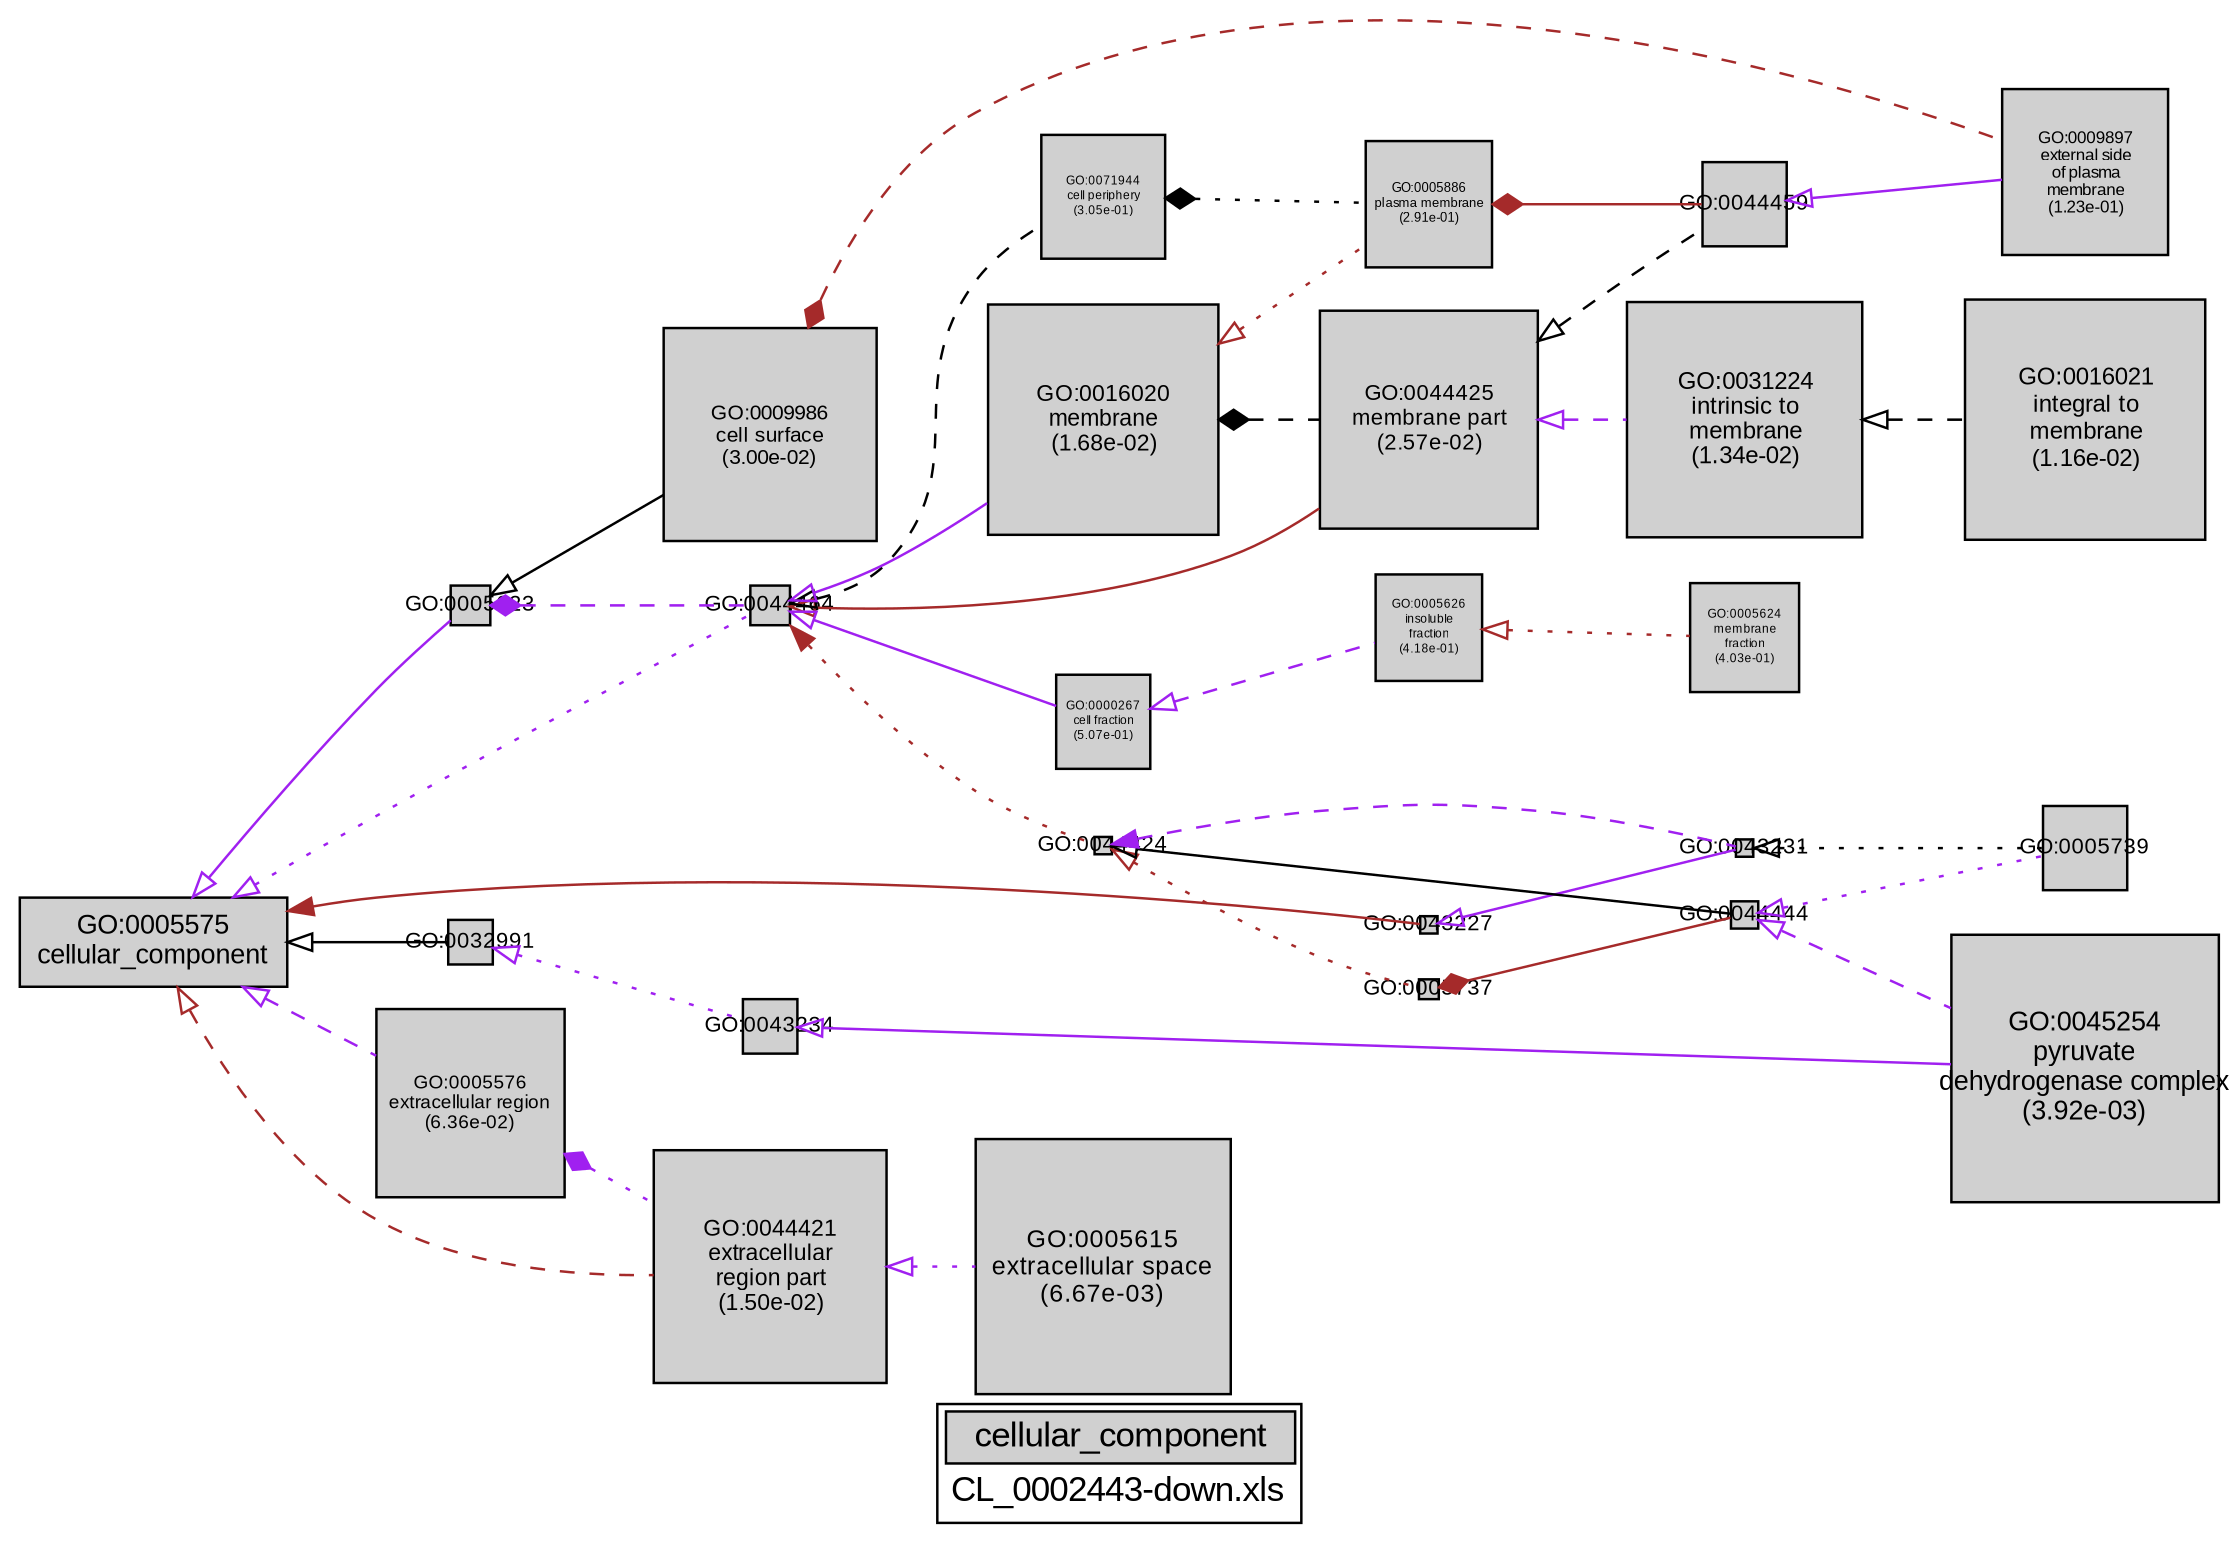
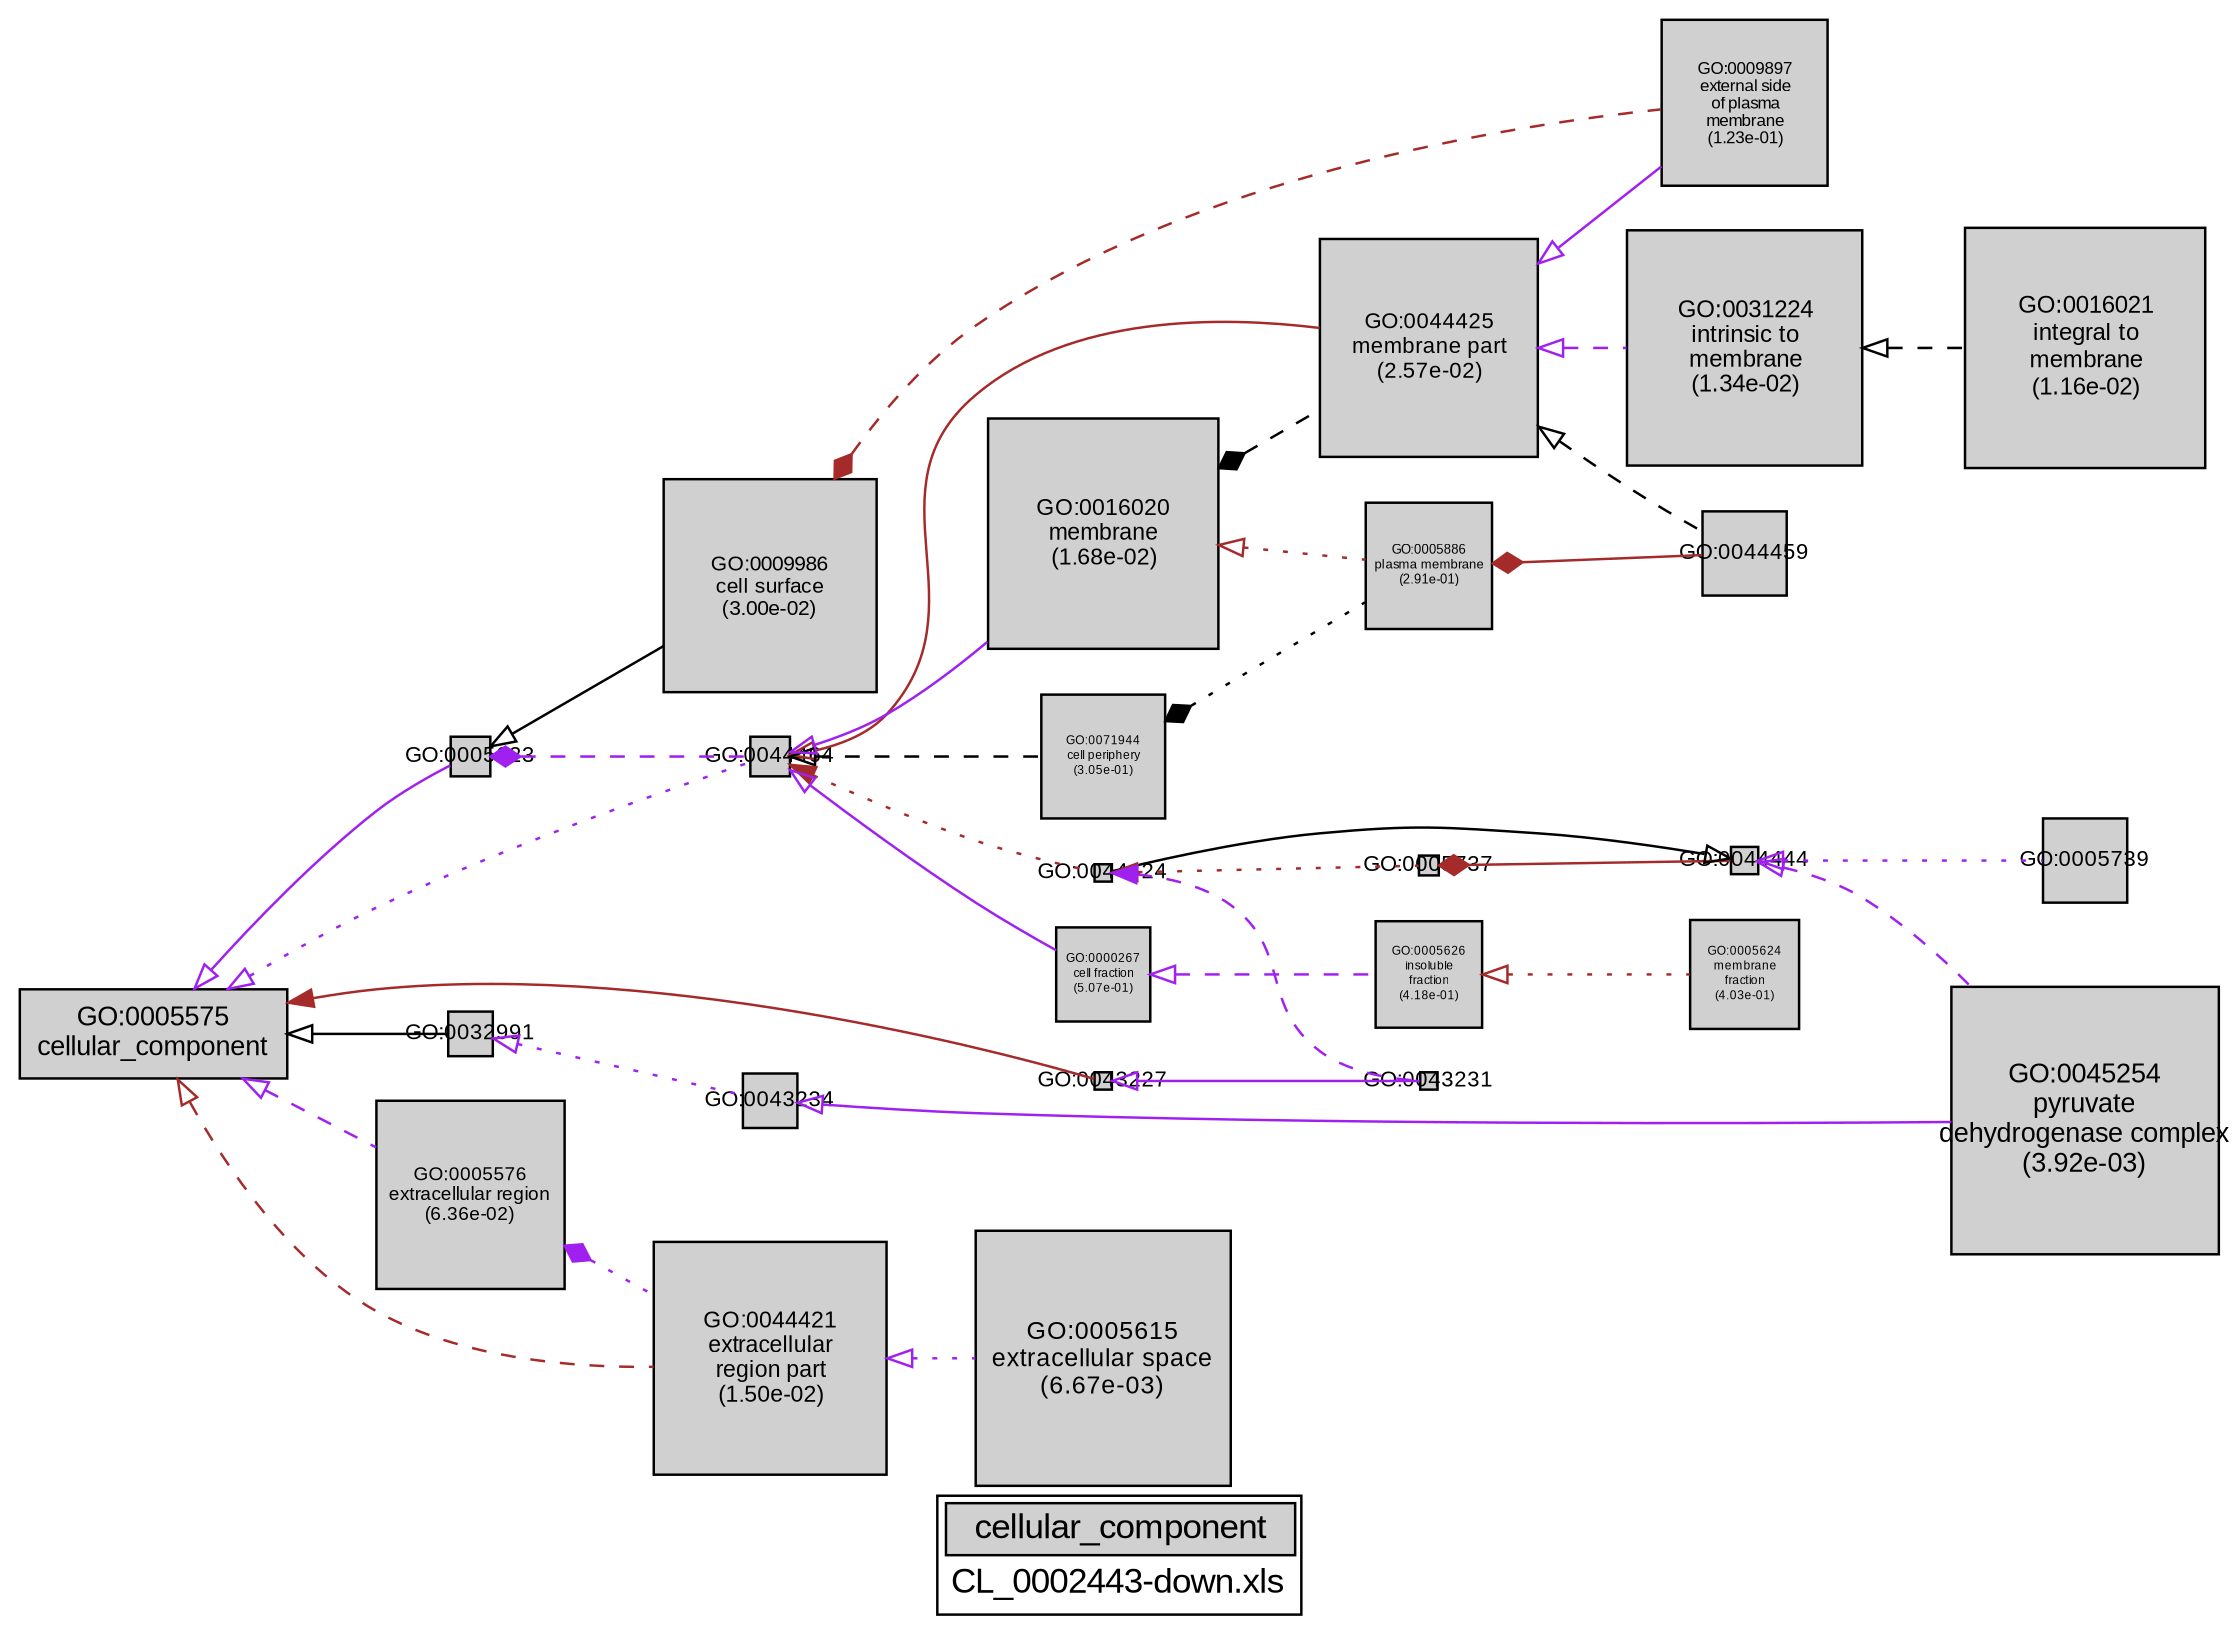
  digraph {
    bgcolor="#FFFFFF"
    fontname="Liberation Sans"
    label=<<TABLE COLOR="black" BGCOLOR="white"><TR><TD COLSPAN="2" BGCOLOR="#D0D0D0"><FONT COLOR="black">cellular_component</FONT></TD></TR><TR><TD BORDER="0">CL_0002443-down.xls</TD></TR></TABLE>>
    rankdir=LR
    node [color=black fillcolor="#D0D0D0" fixedsize=true fontcolor=black fontname="Liberation Sans" fontsize=9 shape=box style=filled]
    edge [arrowtail=empty color=purple dir=back fontname="Liberation Sans" style=solid weight=5.0]
    "GO:0044459" [height=0.475856606052 width=0.475856606052]
    n2 [fontsize=8.79029736051 height=1.2208746334 label=<<TABLE BORDER="0"><TR><TD>GO:0044425<BR/>membrane part<BR/>(2.57e-02)</TD></TR></TABLE>> width=1.2208746334]
    "GO:0005737" [height=0.10458347357 width=0.10458347357]
    n4 [fontsize=5.1355200813 height=0.713266677959 label=<<TABLE BORDER="0"><TR><TD>GO:0005886<BR/>plasma membrane<BR/>(2.91e-01)</TD></TR></TABLE>> width=0.713266677959]
    n5 [fontsize=5.03825707432 height=0.699757926988 label=<<TABLE BORDER="0"><TR><TD>GO:0071944<BR/>cell periphery<BR/>(3.05e-01)</TD></TR></TABLE>> width=0.699757926988]
    n6 [fontsize=5.0 height=0.601808785815 label=<<TABLE BORDER="0"><TR><TD>GO:0005626<BR/>insoluble<BR/>fraction<BR/>(4.18e-01)</TD></TR></TABLE>> width=0.601808785815]
    "GO:0005623" [height=0.220277679853 width=0.220277679853]
    n8 [fontsize=9.28262300141 height=1.28925319464 label=<<TABLE BORDER="0"><TR><TD>GO:0016020<BR/>membrane<BR/>(1.68e-02)</TD></TR></TABLE>> width=1.28925319464]
    n9 [fontsize=10.8 label=<<TABLE BORDER="0"><TR><TD>GO:0005575<BR/>cellular_component</TD></TR></TABLE>> width=1.5]
    "GO:0043227" [height=0.103678166216 width=0.103678166216]
    n11 [fontsize=5.0 height=0.614304047945 label=<<TABLE BORDER="0"><TR><TD>GO:0005624<BR/>membrane<BR/>fraction<BR/>(4.03e-01)</TD></TR></TABLE>> width=0.614304047945]
    n12 [fontsize=8.60304638263 height=1.19486755314 label=<<TABLE BORDER="0"><TR><TD>GO:0009986<BR/>cell surface<BR/>(3.00e-02)</TD></TR></TABLE>> width=1.19486755314]
    n13 [fontsize=9.53735829587 height=1.32463309665 label=<<TABLE BORDER="0"><TR><TD>GO:0031224<BR/>intrinsic to<BR/>membrane<BR/>(1.34e-02)</TD></TR></TABLE>> width=1.32463309665]
    "GO:0043234" [height=0.299253850122 width=0.299253850122]
    "GO:0005739" [height=0.474184881095 width=0.474184881095]
    "GO:0044444" [height=0.150262280452 width=0.150262280452]
    n17 [fontsize=9.69467352444 height=1.34648243395 label=<<TABLE BORDER="0"><TR><TD>GO:0016021<BR/>integral to<BR/>membrane<BR/>(1.16e-02)</TD></TR></TABLE>> width=1.34648243395]
    "GO:0032991" [height=0.248224360654 width=0.248224360654]
    n19 [fontsize=10.8 height=1.5 label=<<TABLE BORDER="0"><TR><TD>GO:0045254<BR/>pyruvate<BR/>dehydrogenase complex<BR/>(3.92e-03)</TD></TR></TABLE>> width=1.5]
    "GO:0044424" [height=0.100122688904 width=0.100122688904]
    n21 [fontsize=7.63288442362 height=1.06012283661 label=<<TABLE BORDER="0"><TR><TD>GO:0005576<BR/>extracellular region<BR/>(6.36e-02)</TD></TR></TABLE>> width=1.06012283661]
    n22 [fontsize=9.40876127493 height=1.3067723993 label=<<TABLE BORDER="0"><TR><TD>GO:0044421<BR/>extracellular<BR/>region part<BR/>(1.50e-02)</TD></TR></TABLE>> width=1.3067723993]
    n23 [fontsize=10.271707091 height=1.42662598486 label=<<TABLE BORDER="0"><TR><TD>GO:0005615<BR/>extracellular space<BR/>(6.67e-03)</TD></TR></TABLE>> width=1.42662598486]
    "GO:0043231" [height=0.103744036446 width=0.103744036446]
    n25 [fontsize=6.66644988401 height=0.925895817224 label=<<TABLE BORDER="0"><TR><TD>GO:0009897<BR/>external side<BR/>of plasma<BR/>membrane<BR/>(1.23e-01)</TD></TR></TABLE>> width=0.925895817224]
    n26 [fontsize=5.0 height=0.533567429763 label=<<TABLE BORDER="0"><TR><TD>GO:0000267<BR/>cell fraction<BR/>(5.07e-01)</TD></TR></TABLE>> width=0.533567429763]
    "GO:0044464" [height=0.220277679853 width=0.220277679853]
    subgraph sub_1 {
      "GO:0044459"
      n2
      "GO:0005737"
      n4
      n5
      n6
      "GO:0005623"
      n8
      n9
      "GO:0043227"
      n11
      n12
      n13
      "GO:0043234"
      "GO:0005739"
      "GO:0044444"
      n17
      "GO:0032991"
      n19
      "GO:0044424"
      n21
      n22
      n23
      "GO:0043231"
      n25
      n26
      "GO:0044464"
    }
    subgraph sub_2 {
      subgraph sub_3 {
        subgraph sub_4 {
        }
        subgraph sub_5 {
        }
      }
      subgraph sub_6 {
        "GO:0044459"
        n2
        "GO:0005737"
        n4
        n5
        "GO:0005623"
        n8
        n12
        "GO:0044444"
        n21
        n22
        n25
        "GO:0044464"
      }
      subgraph sub_7 {
        "GO:0044459"
        n2
        "GO:0005737"
        n4
        n5
        n6
        "GO:0005623"
        n8
        n9
        "GO:0043227"
        n11
        n12
        n13
        "GO:0043234"
        "GO:0005739"
        "GO:0044444"
        n17
        "GO:0032991"
        n19
        "GO:0044424"
        n21
        n22
        n23
        "GO:0043231"
        n25
        n26
        "GO:0044464"
      }
    }
-   "GO:0044459" -> n25
+   n2 -> n25
    n2 -> "GO:0044459" [color=black style=dashed]
    n2 -> n13 [style=dashed]
    "GO:0005737" -> "GO:0044444" [arrowtail=diamond color=brown weight=2.5]
    n4 -> "GO:0044459" [arrowtail=diamond color=brown weight=2.5]
    n5 -> n4 [arrowtail=diamond color=black style=dotted weight=2.5]
    n6 -> n11 [color=brown style=dotted]
    "GO:0005623" -> n12 [color=black]
    "GO:0005623" -> "GO:0044464" [arrowtail=diamond style=dashed weight=2.5]
    n8 -> n2 [arrowtail=diamond color=black style=dashed weight=2.5]
    n8 -> n4 [color=brown style=dotted]
    n9 -> "GO:0005623"
    n9 -> "GO:0043227" [color=brown weight=1 arrowtail=""]
    n9 -> "GO:0032991" [color=black]
    n9 -> n21 [style=dashed]
    n9 -> n22 [color=brown style=dashed]
    n9 -> "GO:0044464" [style=dotted]
    "GO:0043227" -> "GO:0043231"
    n12 -> n25 [arrowtail=diamond color=brown style=dashed weight=2.5]
    n13 -> n17 [color=black style=dashed]
    "GO:0043234" -> n19
    "GO:0044444" -> "GO:0005739" [style=dotted]
    "GO:0044444" -> n19 [style=dashed]
    "GO:0032991" -> "GO:0043234" [style=dotted]
    "GO:0044424" -> "GO:0005737" [color=brown style=dotted]
-   "GO:0044424" -> "GO:0044444" [color=black]
+   "GO:0044444" -> "GO:0044424" [color=black]
    "GO:0044424" -> "GO:0043231" [style=dashed weight=1 arrowtail=""]
    n21 -> n22 [arrowtail=diamond style=dotted weight=2.5]
    n22 -> n23 [style=dotted]
-   "GO:0043231" -> "GO:0005739" [color=black style=dotted]
    n26 -> n6 [style=dashed]
    "GO:0044464" -> n2 [color=brown]
    "GO:0044464" -> n5 [color=black style=dashed]
    "GO:0044464" -> n8
    "GO:0044464" -> "GO:0044424" [color=brown style=dotted weight=1 arrowtail=""]
    "GO:0044464" -> n26
  }
